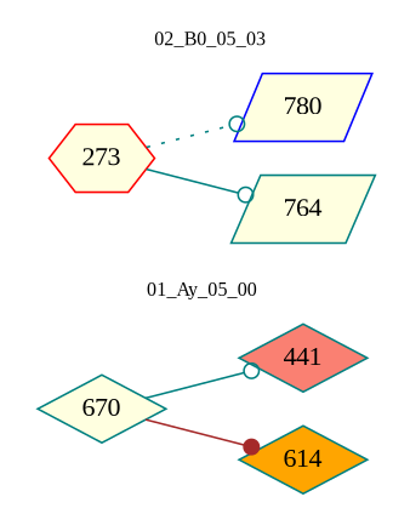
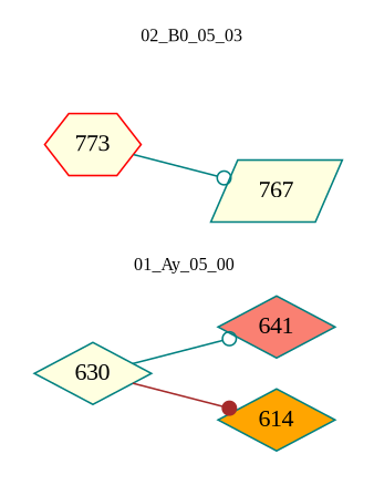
  digraph {
    fontname="Liberation Serif"
    rankdir=LR
    node [color=teal fillcolor=lightyellow fontname="Liberation Serif" shape=diamond style=filled]
    edge [arrowhead=odot color=teal fontname="Liberation Serif" style=solid]
-   n1 [label=670]
+   n1 [label=630]
    n2 [fillcolor=orange label=614]
-   n3 [fillcolor=salmon label=441]
-   n4 [color=red label=273 shape=hexagon]
-   n5 [label=764 shape=parallelogram]
-   n6 [color=blue label=780 shape=parallelogram]
+   n3 [fillcolor=salmon label=641]
+   n4 [color=red label=773 shape=hexagon]
+   n5 [label=767 shape=parallelogram]
    subgraph cluster_1 {
      color=white
      fontsize=10
      label="01_Ay_05_00"
      n1
      n2
      n3
    }
    subgraph cluster_2 {
      color=white
      fontsize=10
      label="02_B0_05_03"
      n4
      n5
-     n6
    }
    n1 -> n2 [arrowhead=dot color=brown]
    n1 -> n3
    n4 -> n5
-   n4 -> n6 [style=dotted]
  }
